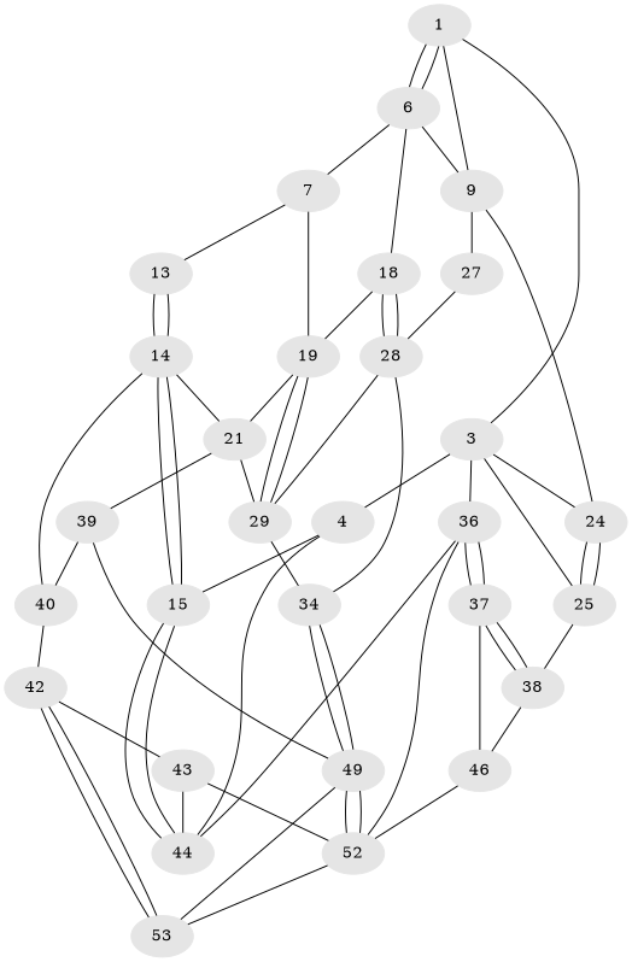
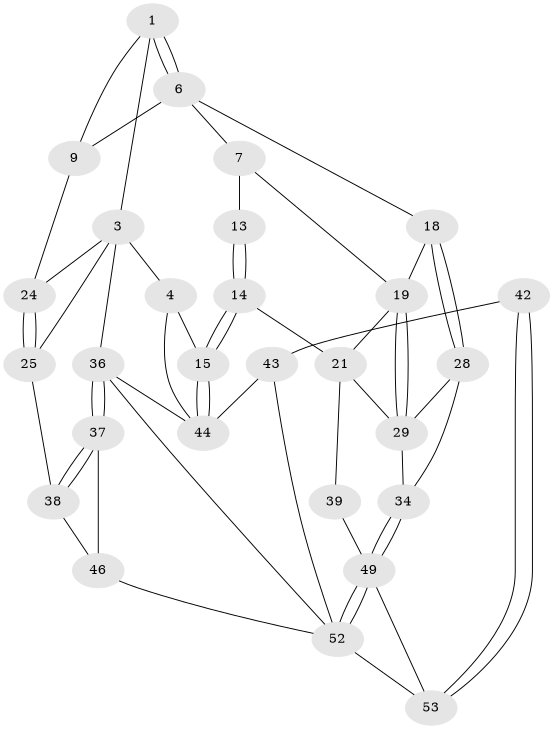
  graph {
    node [color=gray90 style=filled]
    1 [super="+2"]
    3 [super="+23"]
    6 [super="+11"]
    9 [super="+10"]
    4 [super="+5"]
    24
    25 [super="+35"]
    36 [super="+58"]
    7 [super="+16"]
    18
-   27 [super="+30"]
    15
    44 [super="+48"]
    38 [super="+45"]
    37 [super="+57"]
    52 [super="+54"]
    13 [super="+17"]
    19 [super="+20"]
    28 [super="+31"]
    14 [super="+22"]
    21 [super="+33"]
    29 [super="+32"]
-   40 [super="+41"]
    39 [super="+51"]
    42
    34
    49 [super="+50"]
    46 [super="+47"]
    53 [super="+55"]
    43 [super="+56"]
    1 -- 3
    1 -- 6
    1 -- 6
    1 -- 9
    3 -- 4
    3 -- 24
    3 -- 25
    3 -- 36
    6 -- 9
    6 -- 7
    6 -- 18
    9 -- 24
-   9 -- 27
    4 -- 15
    4 -- 44
    24 -- 25
    24 -- 25
    25 -- 38
    36 -- 44
    36 -- 37 [weight=2]
    36 -- 37
    36 -- 52
    7 -- 13
    7 -- 19
    18 -- 19
    18 -- 28
    18 -- 28
-   27 -- 28
    15 -- 44
    15 -- 44
    38 -- 46
    37 -- 38
    37 -- 38
    37 -- 46
    52 -- 53
    13 -- 14
    13 -- 14
    19 -- 21
    19 -- 29
    19 -- 29
    28 -- 29
    28 -- 34
    14 -- 15
    14 -- 15
    14 -- 21
-   14 -- 40
    21 -- 29
    21 -- 39
    29 -- 34
-   40 -- 42
-   39 -- 40 [weight=2]
    39 -- 49
    42 -- 53
    42 -- 53
    42 -- 43
    34 -- 49
    34 -- 49
    49 -- 52
    49 -- 52
    49 -- 53
    46 -- 52
    43 -- 44 [weight=2]
    43 -- 52
  }
